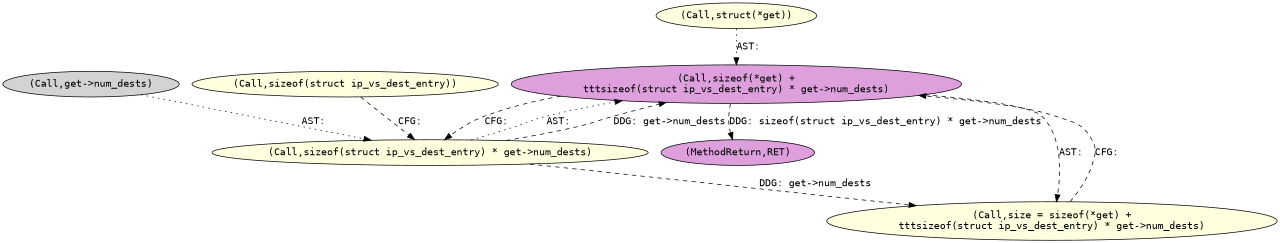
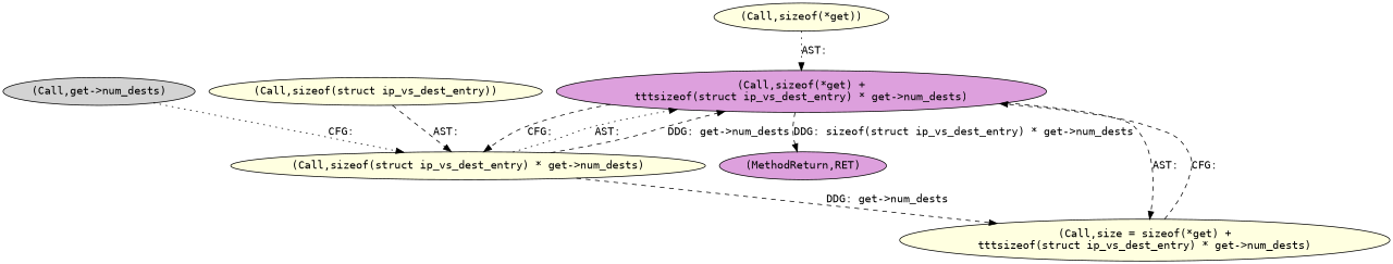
  digraph {
    fontname="DejaVu Sans Mono"
    node [fillcolor=lightyellow fontname="DejaVu Sans Mono" style=filled]
    edge [fontname="DejaVu Sans Mono" style=dashed]
    n1 [fillcolor=plum label="(Call,sizeof(*get) +\n\t\t\tsizeof(struct ip_vs_dest_entry) * get->num_dests)"]
    n2 [label="(Call,sizeof(struct ip_vs_dest_entry) * get->num_dests)"]
    n3 [fillcolor=plum label="(MethodReturn,RET)"]
    n4 [label="(Call,size = sizeof(*get) +\n\t\t\tsizeof(struct ip_vs_dest_entry) * get->num_dests)"]
    n5 [fillcolor=lightgrey label="(Call,get->num_dests)"]
    n6 [label="(Call,sizeof(struct ip_vs_dest_entry))"]
-   n7 [label="(Call,struct(*get))"]
+   n7 [label="(Call,sizeof(*get))"]
    n1 -> n2 [label="CFG: "]
    n1 -> n3 [label="DDG: sizeof(struct ip_vs_dest_entry) * get->num_dests"]
    n1 -> n4 [label="AST: "]
    n2 -> n1 [label="AST: " style=dotted]
    n2 -> n1 [label="DDG: get->num_dests"]
    n2 -> n4 [label="DDG: get->num_dests"]
    n4 -> n1 [label="CFG: "]
-   n5 -> n2 [label="AST: " style=dotted]
-   n6 -> n2 [label="CFG: "]
+   n5 -> n2 [label="CFG: " style=dotted]
+   n6 -> n2 [label="AST: "]
    n7 -> n1 [label="AST: " style=dotted]
  }
